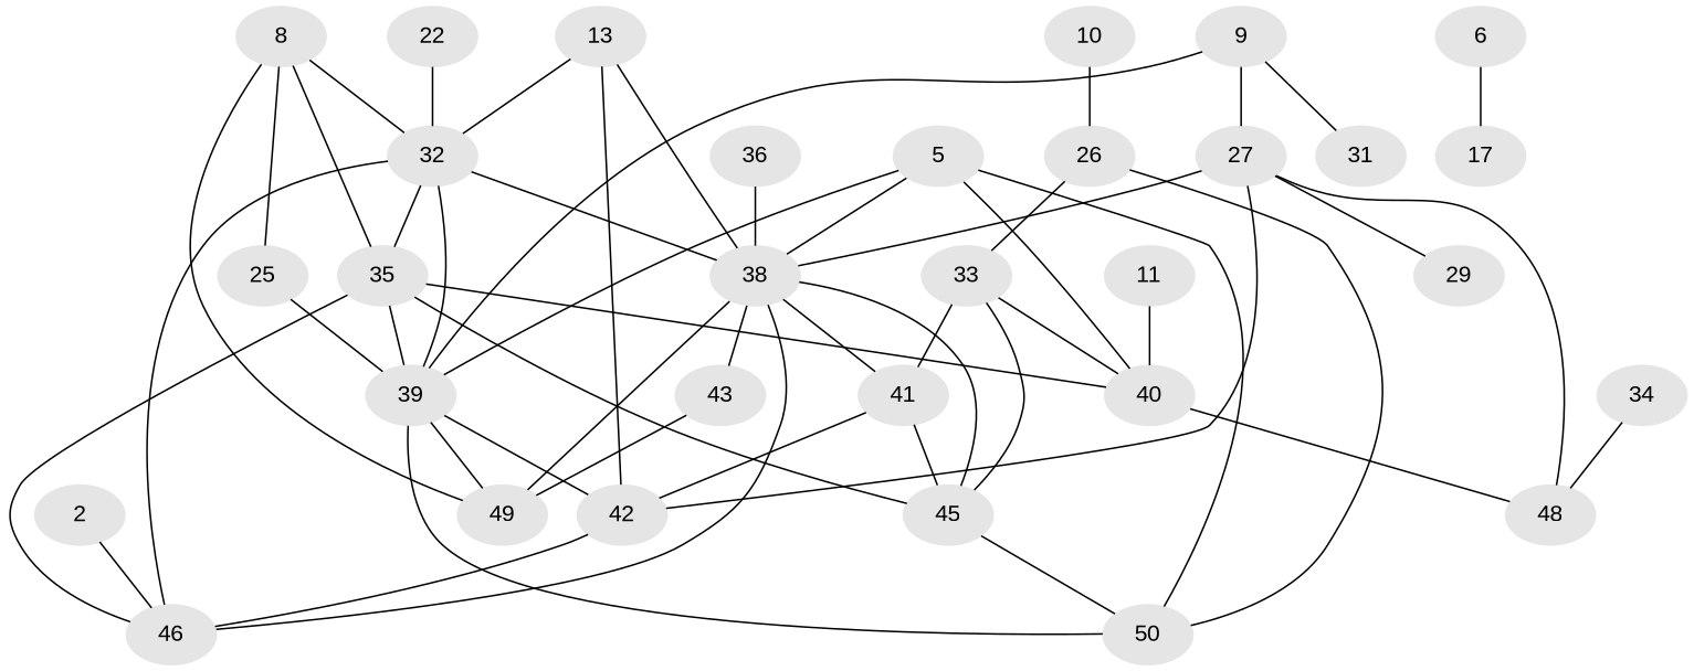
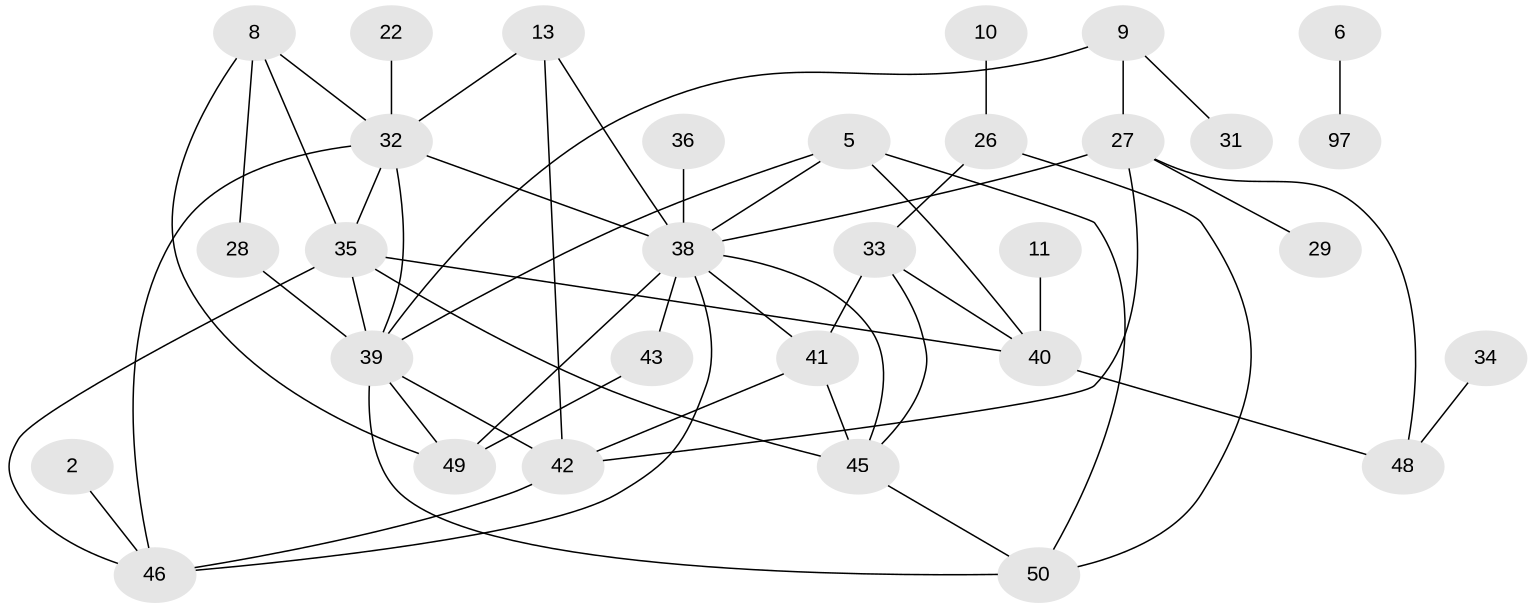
  graph {
    fontname="Liberation Sans"
    node [color=gray90 fontname="Liberation Sans" style=filled]
    edge [fontname="Liberation Sans" weight=1.0]
    2
    46
    5
    38
    39
    40
    50
    49
    41
    45
    43
    42
    48
    6
-   17
+   17 [label=97]
    8
-   25
+   25 [label=28]
    32
    35
    9
    27
    31
    29
    10
    26
    33
    11
    36
    13
    n30 [label=34]
    n31 [label=22]
    2 -- 46
    5 -- 38
    5 -- 39
    5 -- 40
    5 -- 50
    38 -- 46
    38 -- 49 [weight=2.0]
    38 -- 41
    38 -- 45
    38 -- 43
    39 -- 50
    39 -- 49
    39 -- 42
    40 -- 48
    41 -- 45 [weight=2.0]
    41 -- 42
    45 -- 50
    43 -- 49
    42 -- 46
    6 -- 17
    8 -- 49
    8 -- 25
    8 -- 32
    8 -- 35
    25 -- 39
    32 -- 46
    32 -- 38
    32 -- 39
    32 -- 35
    35 -- 46
    35 -- 39
    35 -- 40
    35 -- 45
    9 -- 39
    9 -- 27
    9 -- 31
    27 -- 38
    27 -- 42
    27 -- 48
    27 -- 29
    10 -- 26
    26 -- 50
    26 -- 33
    33 -- 40
    33 -- 41
    33 -- 45
    11 -- 40
    36 -- 38
    13 -- 38 [weight=2.0]
    13 -- 42 [weight=2.0]
    13 -- 32
    n30 -- 48
    n31 -- 32
  }
